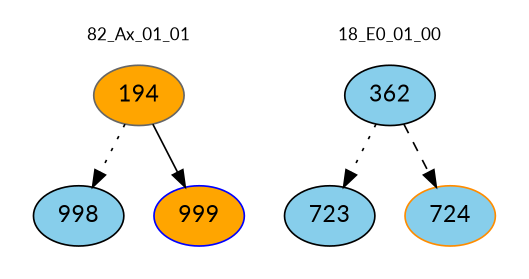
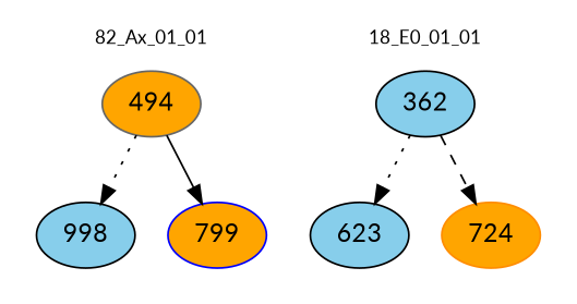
  digraph {
    fontname=Lato
    node [color=black fillcolor=orange fontname=Lato style=filled]
    edge [color=black fontname=Lato style=dotted]
-   n1 [color=gray40 label=194]
+   n1 [color=gray40 label=494]
    n2 [fillcolor=skyblue label=998]
-   n3 [color=blue label=999]
+   n3 [color=blue label=799]
    n4 [fillcolor=skyblue label=362]
-   n5 [fillcolor=skyblue label=723]
-   n6 [color=darkorange fillcolor=skyblue label=724]
+   n5 [fillcolor=skyblue label=623]
+   n6 [color=darkorange label=724]
    subgraph cluster_1 {
      color=white
      fontsize=10
      label="82_Ax_01_01"
      n1
      n2
      n3
    }
    subgraph cluster_2 {
      color=white
      fontsize=10
-     label="18_E0_01_00"
+     label="18_E0_01_01"
      n4
      n5
      n6
    }
    n1 -> n2
    n1 -> n3 [style=solid]
    n4 -> n5
    n4 -> n6 [style=dashed]
  }
